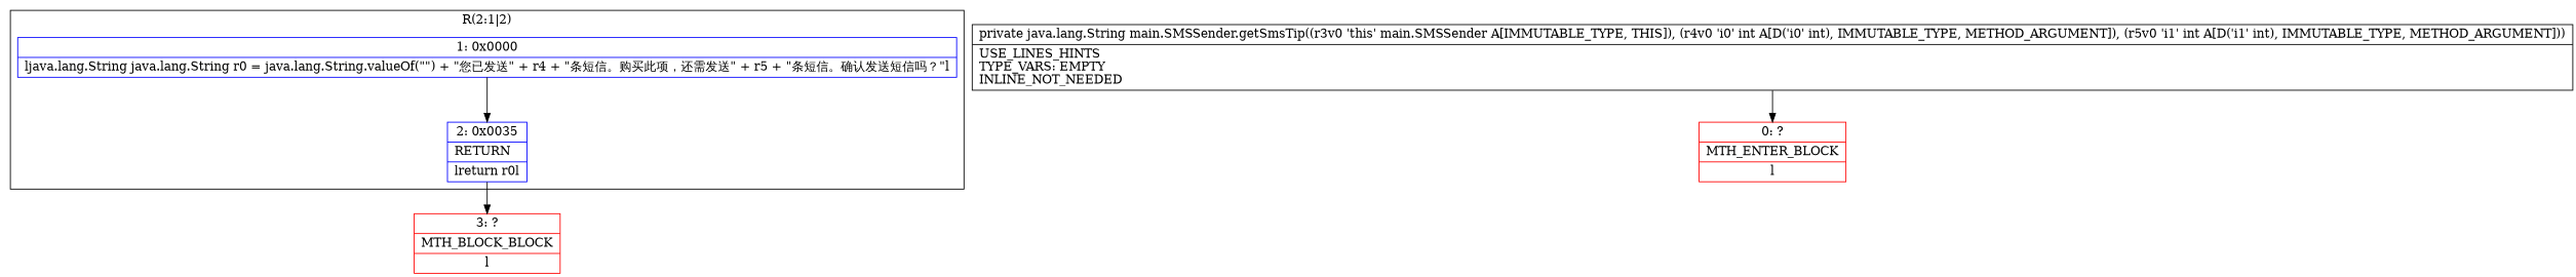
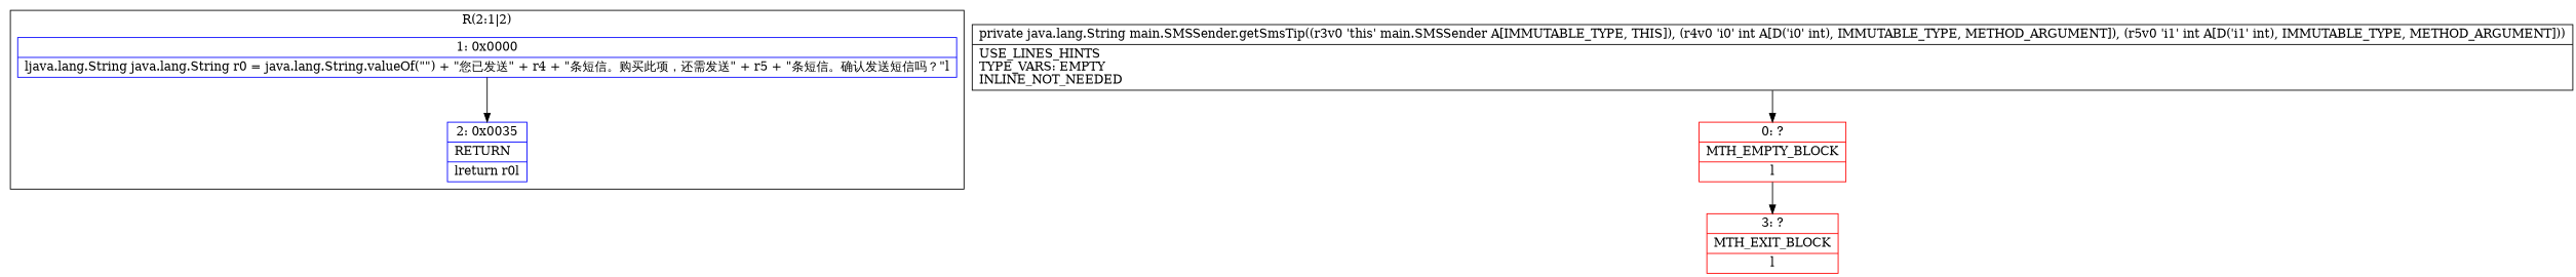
  digraph {
    node [color=blue shape=record]
    n1 [label="{1\:\ 0x0000|ljava.lang.String java.lang.String r0 = java.lang.String.valueOf(\"\") + \"您已发送\" + r4 + \"条短信。购买此项，还需发送\" + r5 + \"条短信。确认发送短信吗？\"l}"]
    n2 [label="{2\:\ 0x0035|RETURN\l|lreturn r0l}"]
-   n3 [color=red label="{3\:\ ?|MTH_BLOCK_BLOCK\l|l}"]
-   n4 [color=red label="{0\:\ ?|MTH_ENTER_BLOCK\l|l}"]
+   n3 [color=red label="{3\:\ ?|MTH_EXIT_BLOCK\l|l}"]
+   n4 [color=red label="{0\:\ ?|MTH_EMPTY_BLOCK\l|l}"]
    n5 [label="{private java.lang.String main.SMSSender.getSmsTip((r3v0 'this' main.SMSSender A[IMMUTABLE_TYPE, THIS]), (r4v0 'i0' int A[D('i0' int), IMMUTABLE_TYPE, METHOD_ARGUMENT]), (r5v0 'i1' int A[D('i1' int), IMMUTABLE_TYPE, METHOD_ARGUMENT]))  | USE_LINES_HINTS\lTYPE_VARS: EMPTY\lINLINE_NOT_NEEDED\l}" color=""]
    subgraph cluster_1 {
      label="R(2:1|2)"
      n1
      n2
    }
    n1 -> n2
-   n2 -> n3
+   n4 -> n3
    n5 -> n4
  }
